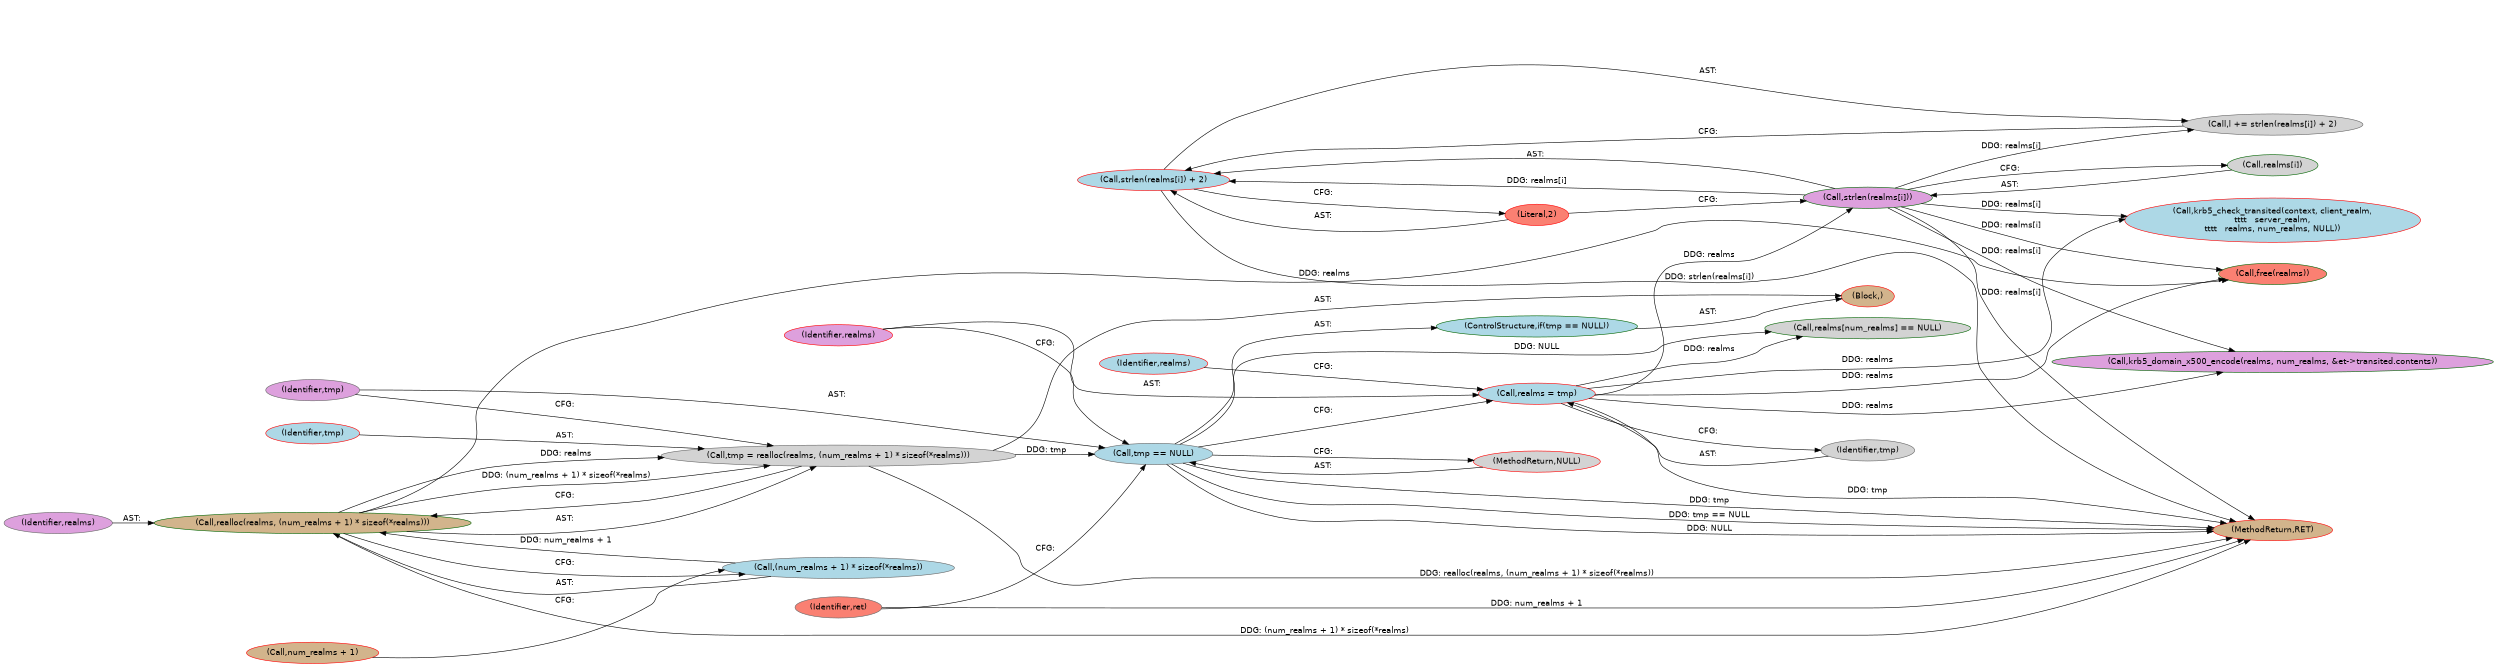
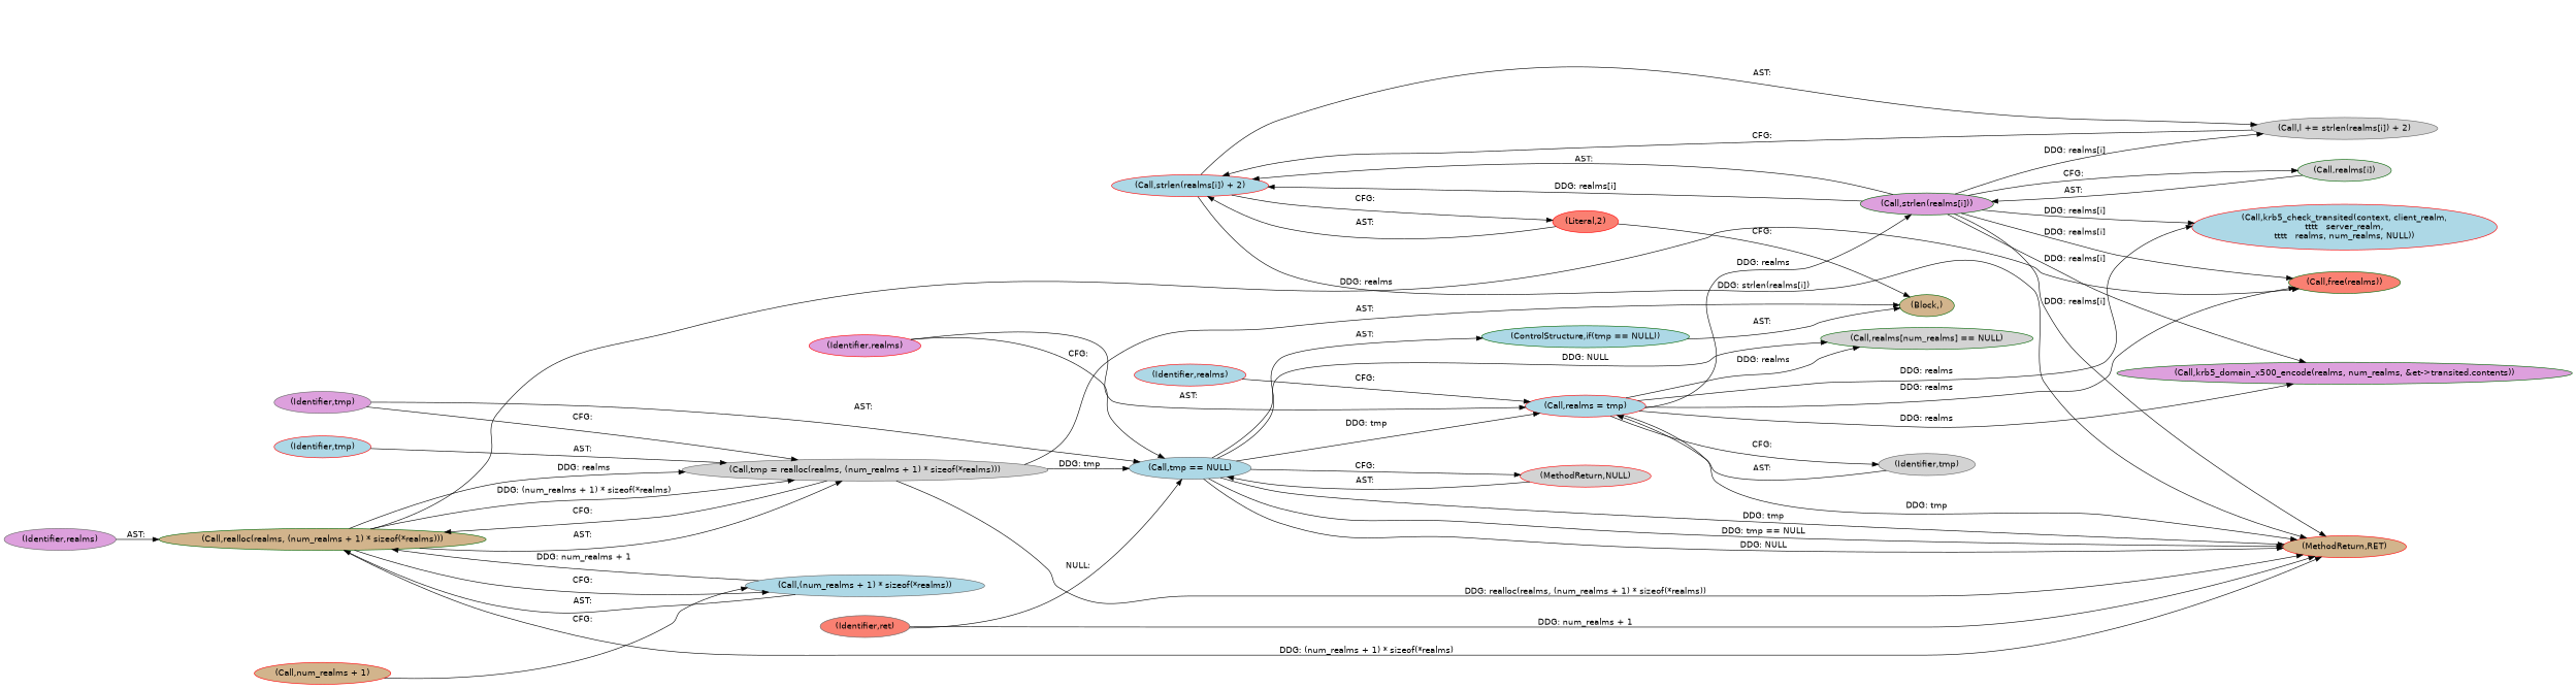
  digraph {
    fontname="DejaVu Sans"
    rankdir=LR
    node [color=red fillcolor=lightblue fontname="DejaVu Sans" style=filled]
    edge [fontname="DejaVu Sans"]
    n1 [label="(Call,strlen(realms[i]) + 2)"]
    n2 [color=gray40 fillcolor=lightgrey label="(Call,l += strlen(realms[i]) + 2)"]
    n3 [fillcolor=tan label="(MethodReturn,RET)"]
    n4 [fillcolor=salmon label="(Literal,2)"]
    n5 [color=darkgreen fillcolor=plum label="(Call,strlen(realms[i]))"]
    n6 [color=darkgreen fillcolor=salmon label="(Call,free(realms))"]
    n7 [color=darkgreen fillcolor=lightgrey label="(Call,realms[i])"]
    n8 [label="(Call,krb5_check_transited(context, client_realm,\n\t\t\t\t   server_realm,\n\t\t\t\t   realms, num_realms, NULL))"]
    n9 [color=darkgreen fillcolor=plum label="(Call,krb5_domain_x500_encode(realms, num_realms, &et->transited.contents))"]
    n10 [label="(Call,realms = tmp)"]
    n11 [color=darkgreen fillcolor=lightgrey label="(Call,realms[num_realms] == NULL)"]
    n12 [color=gray40 fillcolor=lightgrey label="(Identifier,tmp)"]
-   n13 [fillcolor=tan label="(Block,)"]
+   n13 [color=darkgreen fillcolor=tan label="(Block,)"]
    n14 [color=gray40 label="(Call,tmp == NULL)"]
    n15 [fillcolor=lightgrey label="(MethodReturn,NULL)"]
    n16 [color=darkgreen label="(ControlStructure,if(tmp == NULL))"]
    n17 [color=gray40 fillcolor=lightgrey label="(Call,tmp = realloc(realms, (num_realms + 1) * sizeof(*realms)))"]
    n18 [color=darkgreen fillcolor=tan label="(Call,realloc(realms, (num_realms + 1) * sizeof(*realms)))"]
    n19 [color=gray40 label="(Call,(num_realms + 1) * sizeof(*realms))"]
    n20 [fillcolor=plum label="(Identifier,realms)"]
    n21 [color=gray40 fillcolor=plum label="(Identifier,tmp)"]
    n22 [color=gray40 fillcolor=salmon label="(Identifier,ret)"]
    n23 [fillcolor=tan label="(Call,num_realms + 1)"]
    n24 [label="(Identifier,realms)"]
    n25 [label="(Identifier,tmp)"]
    n26 [color=gray40 fillcolor=plum label="(Identifier,realms)"]
    n1 -> n2 [label="AST: "]
    n1 -> n3 [label="DDG: strlen(realms[i])"]
    n1 -> n4 [label="CFG: "]
    n2 -> n1 [label="CFG: "]
    n4 -> n1 [label="AST: "]
-   n4 -> n5 [label="CFG: "]
+   n4 -> n13 [label="CFG: "]
    n5 -> n1 [label="AST: "]
    n5 -> n1 [label="DDG: realms[i]"]
    n5 -> n2 [label="DDG: realms[i]"]
    n5 -> n3 [label="DDG: realms[i]"]
    n5 -> n6 [label="DDG: realms[i]"]
    n5 -> n7 [label="CFG: "]
    n5 -> n8 [label="DDG: realms[i]"]
    n5 -> n9 [label="DDG: realms[i]"]
    n7 -> n5 [label="AST: "]
    n10 -> n3 [label="DDG: tmp"]
    n10 -> n5 [label="DDG: realms"]
    n10 -> n6 [label="DDG: realms"]
    n10 -> n8 [label="DDG: realms"]
    n10 -> n9 [label="DDG: realms"]
    n10 -> n11 [label="DDG: realms"]
    n10 -> n12 [label="CFG: "]
    n12 -> n10 [label="AST: "]
    n14 -> n3 [label="DDG: tmp"]
    n14 -> n3 [label="DDG: tmp == NULL"]
    n14 -> n3 [label="DDG: NULL"]
-   n14 -> n10 [label="CFG: "]
+   n14 -> n10 [label="DDG: tmp"]
    n14 -> n11 [label="DDG: NULL"]
    n14 -> n15 [label="CFG: "]
    n14 -> n16 [label="AST: "]
    n15 -> n14 [label="AST: "]
    n16 -> n13 [label="AST: "]
    n17 -> n3 [label="DDG: realloc(realms, (num_realms + 1) * sizeof(*realms))"]
    n17 -> n13 [label="AST: "]
    n17 -> n14 [label="DDG: tmp"]
    n17 -> n18 [label="CFG: "]
    n18 -> n3 [label="DDG: (num_realms + 1) * sizeof(*realms)"]
    n18 -> n6 [label="DDG: realms"]
    n18 -> n17 [label="AST: "]
    n18 -> n17 [label="DDG: realms"]
    n18 -> n17 [label="DDG: (num_realms + 1) * sizeof(*realms)"]
    n18 -> n19 [label="CFG: "]
    n19 -> n18 [label="AST: "]
    n19 -> n18 [label="DDG: num_realms + 1"]
    n20 -> n10 [label="AST: "]
    n20 -> n14 [label="CFG: "]
    n21 -> n14 [label="AST: "]
    n21 -> n17 [label="CFG: "]
    n22 -> n3 [label="DDG: num_realms + 1"]
-   n22 -> n14 [label="CFG: "]
+   n22 -> n14 [label="NULL: "]
    n23 -> n19 [label="CFG: "]
    n24 -> n10 [label="CFG: "]
    n25 -> n17 [label="AST: "]
    n26 -> n18 [label="AST: "]
  }
